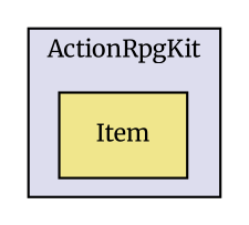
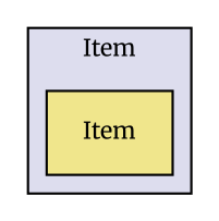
  digraph {
    compound=true
    fontname=Merriweather
    n1 [fillcolor=khaki fontname=Merriweather fontsize=10 label=Item pencolor=black shape=box style=filled]
    subgraph cluster_1 {
      bgcolor="#ddddee"
      fontsize=10
-     label=ActionRpgKit
+     label=Item
      pencolor=black
      n1
    }
  }
